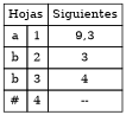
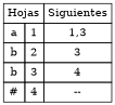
  digraph {
-   n1 [label=< <TABLE BORDER="0" CELLBORDER="1" CELLSPACING="0" CELLPADDING="4"> <TR> <TD COLSPAN="2">Hojas</TD> <TD>Siguientes</TD> </TR> <TR> <TD>a</TD> <TD>1</TD> <TD>9,3</TD> </TR> <TR> <TD>b</TD> <TD>2</TD> <TD>3</TD> </TR> <TR> <TD>b</TD> <TD>3</TD> <TD>4</TD> </TR> <TR> <TD>#</TD> <TD>4</TD> <TD>--</TD> </TR> </TABLE>> margin=0 shape=none]
+   n1 [label=< <TABLE BORDER="0" CELLBORDER="1" CELLSPACING="0" CELLPADDING="4"> <TR> <TD COLSPAN="2">Hojas</TD> <TD>Siguientes</TD> </TR> <TR> <TD>a</TD> <TD>1</TD> <TD>1,3</TD> </TR> <TR> <TD>b</TD> <TD>2</TD> <TD>3</TD> </TR> <TR> <TD>b</TD> <TD>3</TD> <TD>4</TD> </TR> <TR> <TD>#</TD> <TD>4</TD> <TD>--</TD> </TR> </TABLE>> margin=0 shape=none]
  }
